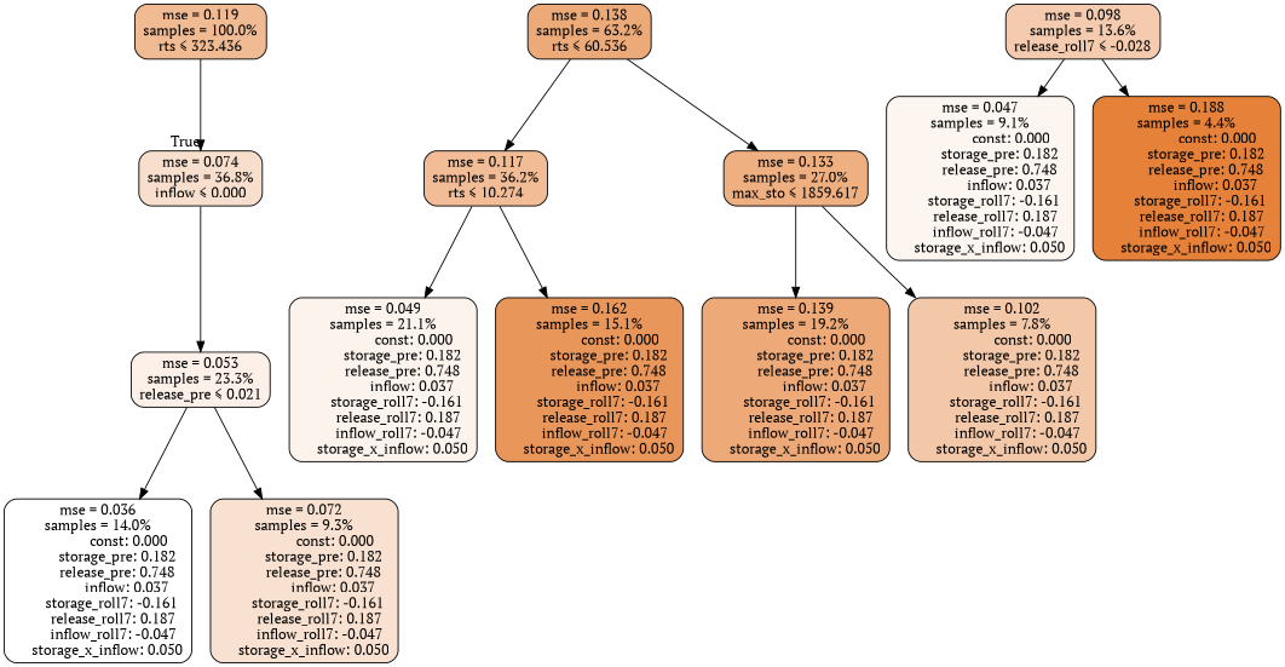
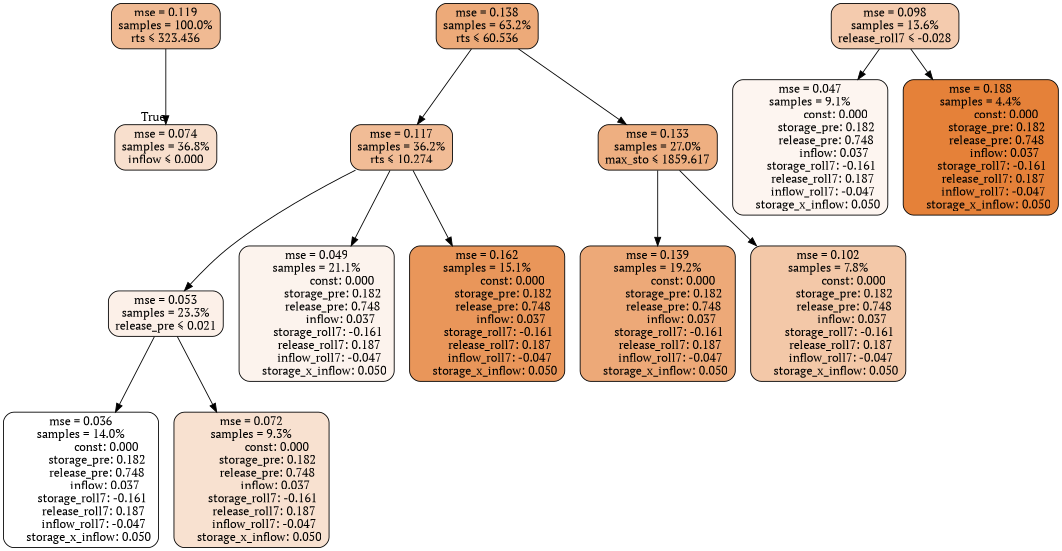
  digraph {
    fontname="PT Serif"
    node [color=black fontname="PT Serif" shape=rectangle style="filled, rounded"]
    edge [fontname="PT Serif"]
    n1 [fillcolor="#f0ba93" label="mse = 0.119\nsamples = 100.0%\nrts &le; 323.436"]
    n2 [fillcolor="#f8dfcd" label="mse = 0.074\nsamples = 36.8%\ninflow &le; 0.000"]
    n3 [fillcolor="#edaa79" label="mse = 0.138\nsamples = 63.2%\nrts &le; 60.536"]
    n4 [fillcolor="#f1bc96" label="mse = 0.117\nsamples = 36.2%\nrts &le; 10.274"]
    n5 [fillcolor="#eeaf81" label="mse = 0.133\nsamples = 27.0%\nmax_sto &le; 1859.617"]
    n6 [fillcolor="#fcf0e8" label="mse = 0.053\nsamples = 23.3%\nrelease_pre &le; 0.021"]
    n7 [fillcolor="#fcf3ed" label="mse = 0.049\nsamples = 21.1%\n                const: 0.000\n          storage_pre: 0.182\n          release_pre: 0.748\n               inflow: 0.037\n       storage_roll7: -0.161\n        release_roll7: 0.187\n        inflow_roll7: -0.047\n     storage_x_inflow: 0.050"]
    n8 [fillcolor="#e9965a" label="mse = 0.162\nsamples = 15.1%\n                const: 0.000\n          storage_pre: 0.182\n          release_pre: 0.748\n               inflow: 0.037\n       storage_roll7: -0.161\n        release_roll7: 0.187\n        inflow_roll7: -0.047\n     storage_x_inflow: 0.050"]
    n9 [fillcolor="#eda978" label="mse = 0.139\nsamples = 19.2%\n                const: 0.000\n          storage_pre: 0.182\n          release_pre: 0.748\n               inflow: 0.037\n       storage_roll7: -0.161\n        release_roll7: 0.187\n        inflow_roll7: -0.047\n     storage_x_inflow: 0.050"]
    n10 [fillcolor="#f3c8a8" label="mse = 0.102\nsamples = 7.8%\n                const: 0.000\n          storage_pre: 0.182\n          release_pre: 0.748\n               inflow: 0.037\n       storage_roll7: -0.161\n        release_roll7: 0.187\n        inflow_roll7: -0.047\n     storage_x_inflow: 0.050"]
    n11 [fillcolor="#ffffff" label="mse = 0.036\nsamples = 14.0%\n                const: 0.000\n          storage_pre: 0.182\n          release_pre: 0.748\n               inflow: 0.037\n       storage_roll7: -0.161\n        release_roll7: 0.187\n        inflow_roll7: -0.047\n     storage_x_inflow: 0.050"]
    n12 [fillcolor="#f8e1d0" label="mse = 0.072\nsamples = 9.3%\n                const: 0.000\n          storage_pre: 0.182\n          release_pre: 0.748\n               inflow: 0.037\n       storage_roll7: -0.161\n        release_roll7: 0.187\n        inflow_roll7: -0.047\n     storage_x_inflow: 0.050"]
    n13 [fillcolor="#f4cbae" label="mse = 0.098\nsamples = 13.6%\nrelease_roll7 &le; -0.028"]
    n14 [fillcolor="#fdf5f0" label="mse = 0.047\nsamples = 9.1%\n                const: 0.000\n          storage_pre: 0.182\n          release_pre: 0.748\n               inflow: 0.037\n       storage_roll7: -0.161\n        release_roll7: 0.187\n        inflow_roll7: -0.047\n     storage_x_inflow: 0.050"]
    n15 [fillcolor="#e58139" label="mse = 0.188\nsamples = 4.4%\n                const: 0.000\n          storage_pre: 0.182\n          release_pre: 0.748\n               inflow: 0.037\n       storage_roll7: -0.161\n        release_roll7: 0.187\n        inflow_roll7: -0.047\n     storage_x_inflow: 0.050"]
    n1 -> n2 [headlabel=True labelangle=-45 labeldistance=2.5]
-   n2 -> n6
+   n4 -> n6
    n3 -> n4
    n3 -> n5
    n4 -> n7
    n4 -> n8
    n5 -> n9
    n5 -> n10
    n6 -> n11
    n6 -> n12
    n13 -> n14
    n13 -> n15
  }
